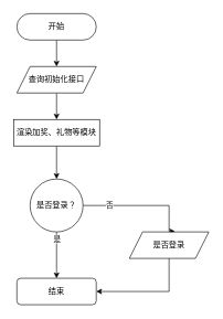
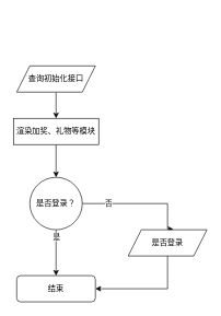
  <mxCell id="0" />
  <mxCell id="1" parent="0" />
- <mxCell id="2" style="edgeStyle=orthogonalEdgeStyle;rounded=0;orthogonalLoop=1;jettySize=auto;html=1;exitX=0.5;exitY=1;exitDx=0;exitDy=0;entryX=0.5;entryY=0;entryDx=0;entryDy=0;" edge="1" parent="1" source="3" target="5"><mxGeometry relative="1" as="geometry" /></mxCell>
- <mxCell id="3" value="开始" style="rounded=1;whiteSpace=wrap;html=1;fontSize=12;glass=0;strokeWidth=1;shadow=0;arcSize=50;" vertex="1" parent="1"><mxGeometry x="25" y="20" width="120" height="40" as="geometry" /></mxCell>
  <mxCell id="4" style="edgeStyle=orthogonalEdgeStyle;rounded=0;orthogonalLoop=1;jettySize=auto;html=1;exitX=0.5;exitY=1;exitDx=0;exitDy=0;entryX=0.5;entryY=0;entryDx=0;entryDy=0;" edge="1" parent="1" source="5" target="14"><mxGeometry relative="1" as="geometry" /></mxCell>
  <mxCell id="5" value="查询初始化接口" style="shape=parallelogram;perimeter=parallelogramPerimeter;whiteSpace=wrap;html=1;fixedSize=1;" vertex="1" parent="1"><mxGeometry x="25" y="100" width="120" height="40" as="geometry" /></mxCell>
  <mxCell id="6" style="edgeStyle=orthogonalEdgeStyle;rounded=0;orthogonalLoop=1;jettySize=auto;html=1;exitX=0.5;exitY=1;exitDx=0;exitDy=0;entryX=0.5;entryY=0;entryDx=0;entryDy=0;" edge="1" parent="1" source="10" target="15"><mxGeometry relative="1" as="geometry" /></mxCell>
  <mxCell id="7" value="是" style="edgeLabel;html=1;align=center;verticalAlign=middle;resizable=0;points=[];" vertex="1" connectable="0" parent="6"><mxGeometry x="-0.714" relative="1" as="geometry"><mxPoint as="offset" /></mxGeometry></mxCell>
  <mxCell id="8" style="edgeStyle=orthogonalEdgeStyle;rounded=0;orthogonalLoop=1;jettySize=auto;html=1;exitX=1;exitY=0.5;exitDx=0;exitDy=0;entryX=0.575;entryY=-0.025;entryDx=0;entryDy=0;entryPerimeter=0;" edge="1" parent="1" source="10" target="12"><mxGeometry relative="1" as="geometry"><Array as="points"><mxPoint x="255" y="310" /><mxPoint x="255" y="349" /></Array></mxGeometry></mxCell>
  <mxCell id="9" value="否" style="edgeLabel;html=1;align=center;verticalAlign=middle;resizable=0;points=[];" vertex="1" connectable="0" parent="8"><mxGeometry x="-0.562" y="1" relative="1" as="geometry"><mxPoint as="offset" /></mxGeometry></mxCell>
  <mxCell id="10" value="是否登录？" style="ellipse;whiteSpace=wrap;html=1;" vertex="1" parent="1"><mxGeometry x="45" y="270" width="80" height="80" as="geometry" /></mxCell>
  <mxCell id="11" style="edgeStyle=orthogonalEdgeStyle;rounded=0;orthogonalLoop=1;jettySize=auto;html=1;exitX=0.5;exitY=1;exitDx=0;exitDy=0;entryX=1;entryY=0.5;entryDx=0;entryDy=0;" edge="1" parent="1" source="12" target="15"><mxGeometry relative="1" as="geometry" /></mxCell>
  <mxCell id="12" value="是否登录" style="shape=parallelogram;perimeter=parallelogramPerimeter;whiteSpace=wrap;html=1;fixedSize=1;" vertex="1" parent="1"><mxGeometry x="195" y="350" width="120" height="40" as="geometry" /></mxCell>
  <mxCell id="13" style="edgeStyle=orthogonalEdgeStyle;rounded=0;orthogonalLoop=1;jettySize=auto;html=1;exitX=0.5;exitY=1;exitDx=0;exitDy=0;entryX=0.5;entryY=0;entryDx=0;entryDy=0;" edge="1" parent="1" source="14" target="10"><mxGeometry relative="1" as="geometry" /></mxCell>
  <mxCell id="14" value="渲染加奖、礼物等模块" style="rounded=0;whiteSpace=wrap;html=1;" vertex="1" parent="1"><mxGeometry x="20" y="180" width="130" height="40" as="geometry" /></mxCell>
  <mxCell id="15" value="结束" style="rounded=1;whiteSpace=wrap;html=1;" vertex="1" parent="1"><mxGeometry x="25" y="420" width="120" height="40" as="geometry" /></mxCell>
